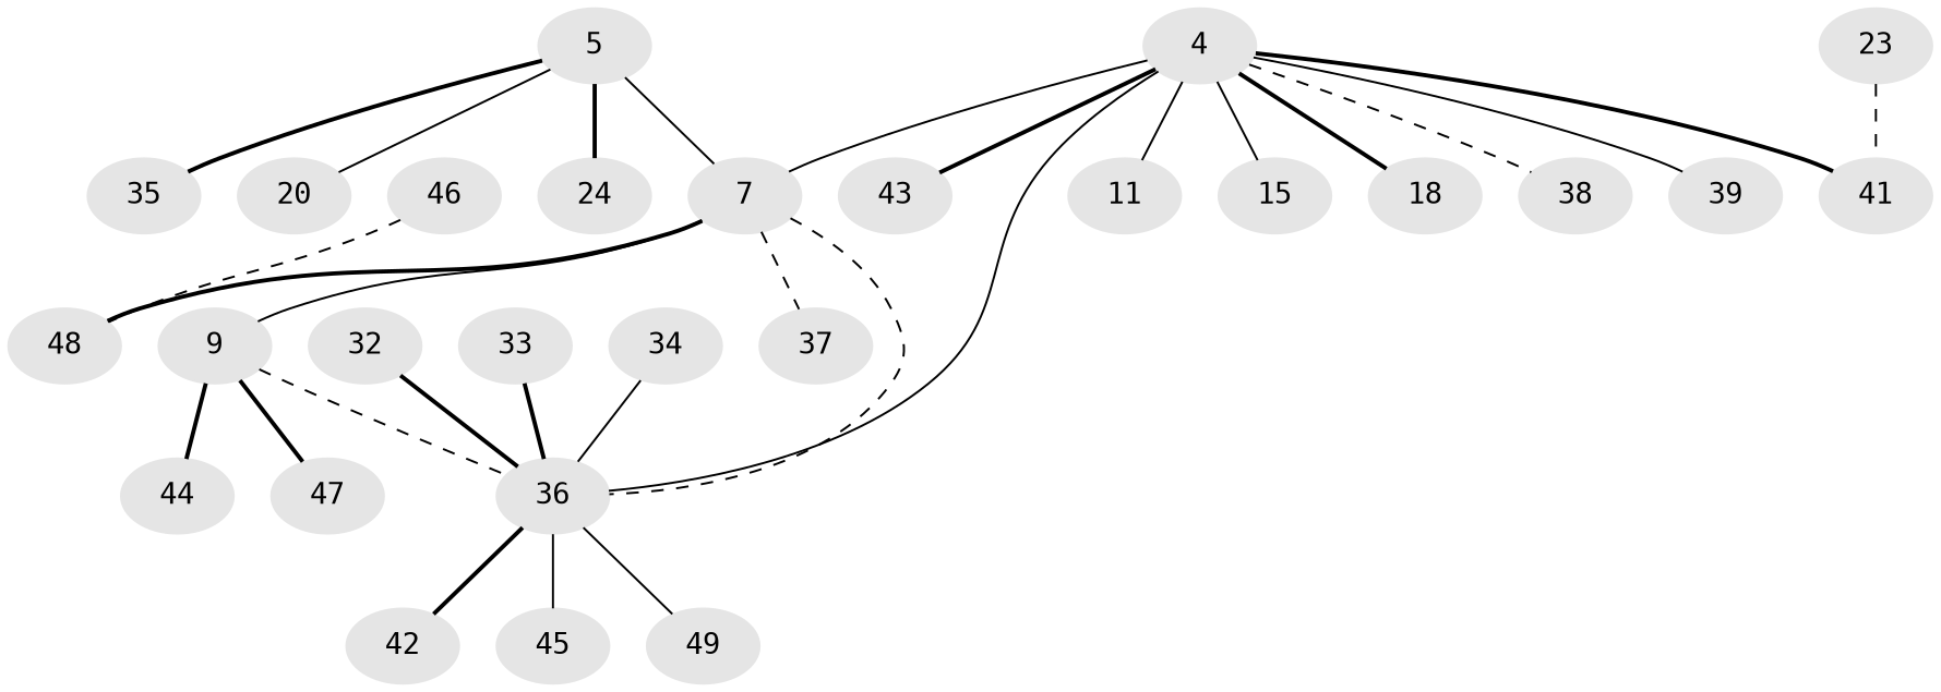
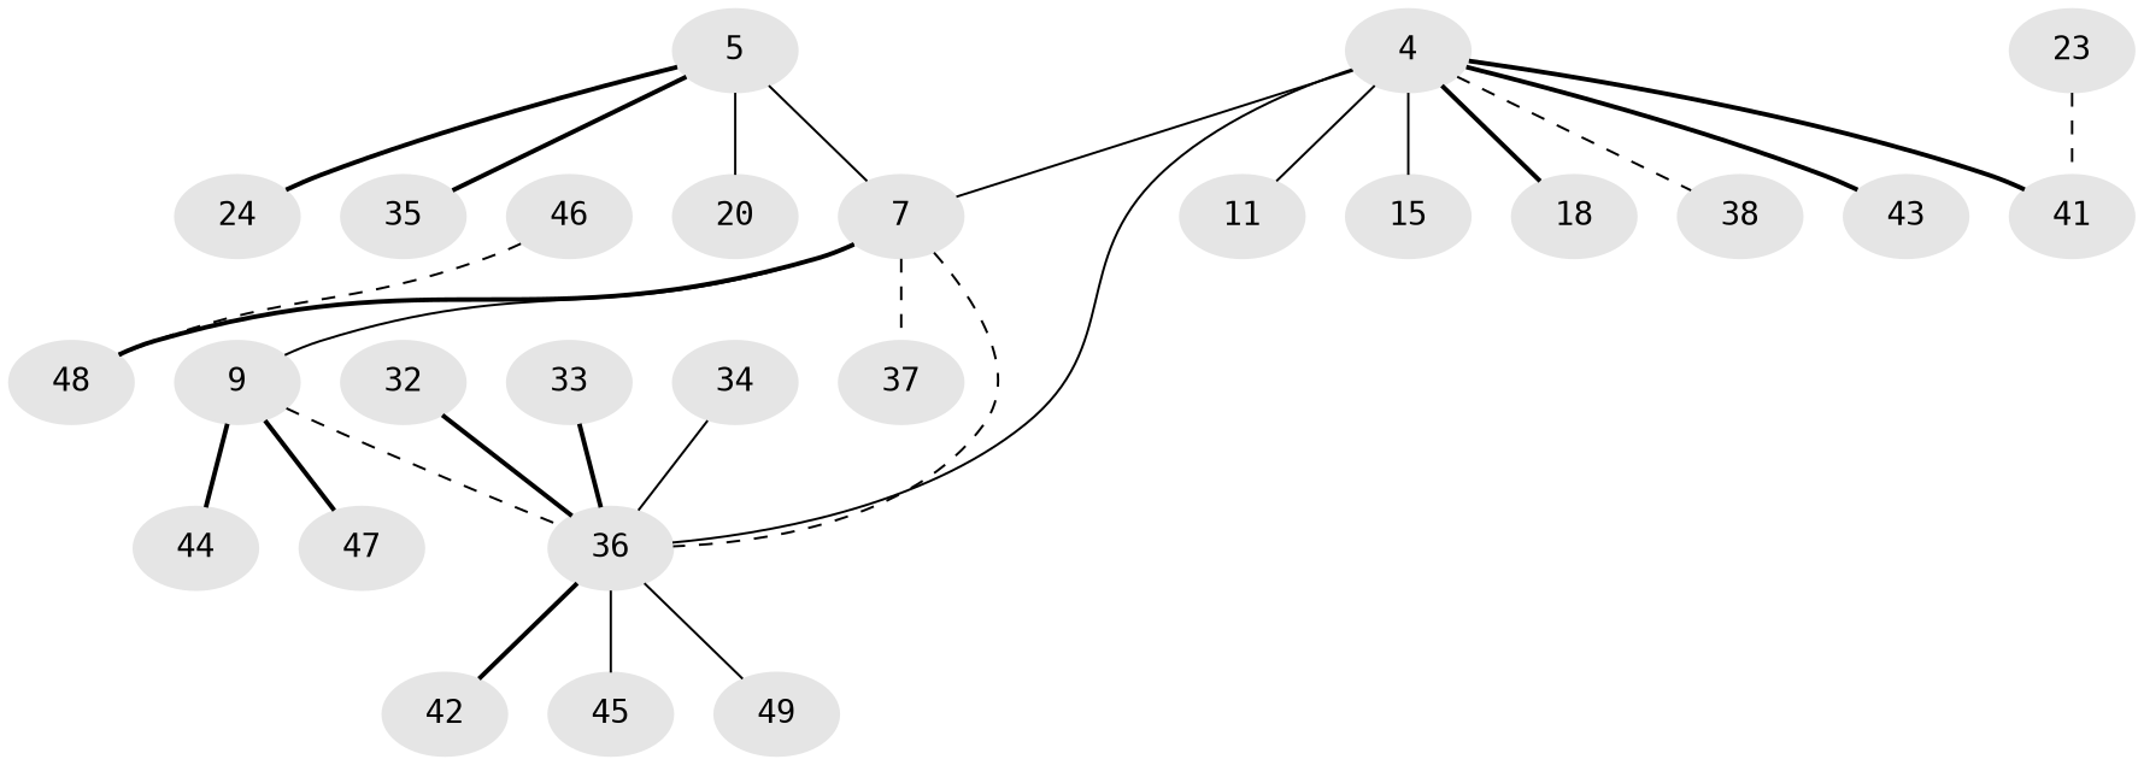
  graph {
    fontname="DejaVu Sans Mono"
    node [color=gray90 fontname="DejaVu Sans Mono" style=filled]
    edge [fontname="DejaVu Sans Mono" style=solid]
    4 [super="+2"]
    7 [super="+6+3"]
    11
    15 [super="+14"]
    18 [super="+12"]
    36 [super="+17+10+19+22+26+30"]
    38
-   39 [super="+28"]
    41 [super="+21"]
    43
    9
    37
    48 [super="+16"]
    42
    45
    49
    5
    20
    24
    35 [super="+13"]
    44
    47
    23
    32 [super="+29"]
    33
    34
    46
    4 -- 7 [weight=3]
    4 -- 11
    4 -- 15
    4 -- 18 [style=bold]
    4 -- 36
    4 -- 38 [style=dashed]
-   4 -- 39
    4 -- 41 [style=bold weight=2]
    4 -- 43 [style=bold]
    7 -- 36 [style=dashed]
    7 -- 9 [weight=2]
    7 -- 37 [style=dashed]
    7 -- 48 [style=bold]
    36 -- 42 [style=bold]
    36 -- 45
    36 -- 49
    9 -- 36 [style=dashed]
    9 -- 44 [style=bold]
    9 -- 47 [style=bold]
    5 -- 7 [weight=2]
    5 -- 20
    5 -- 24 [style=bold]
    5 -- 35 [style=bold]
    23 -- 41 [style=dashed]
    32 -- 36 [style=bold]
    33 -- 36 [style=bold]
    34 -- 36
    46 -- 48 [style=dashed]
  }
